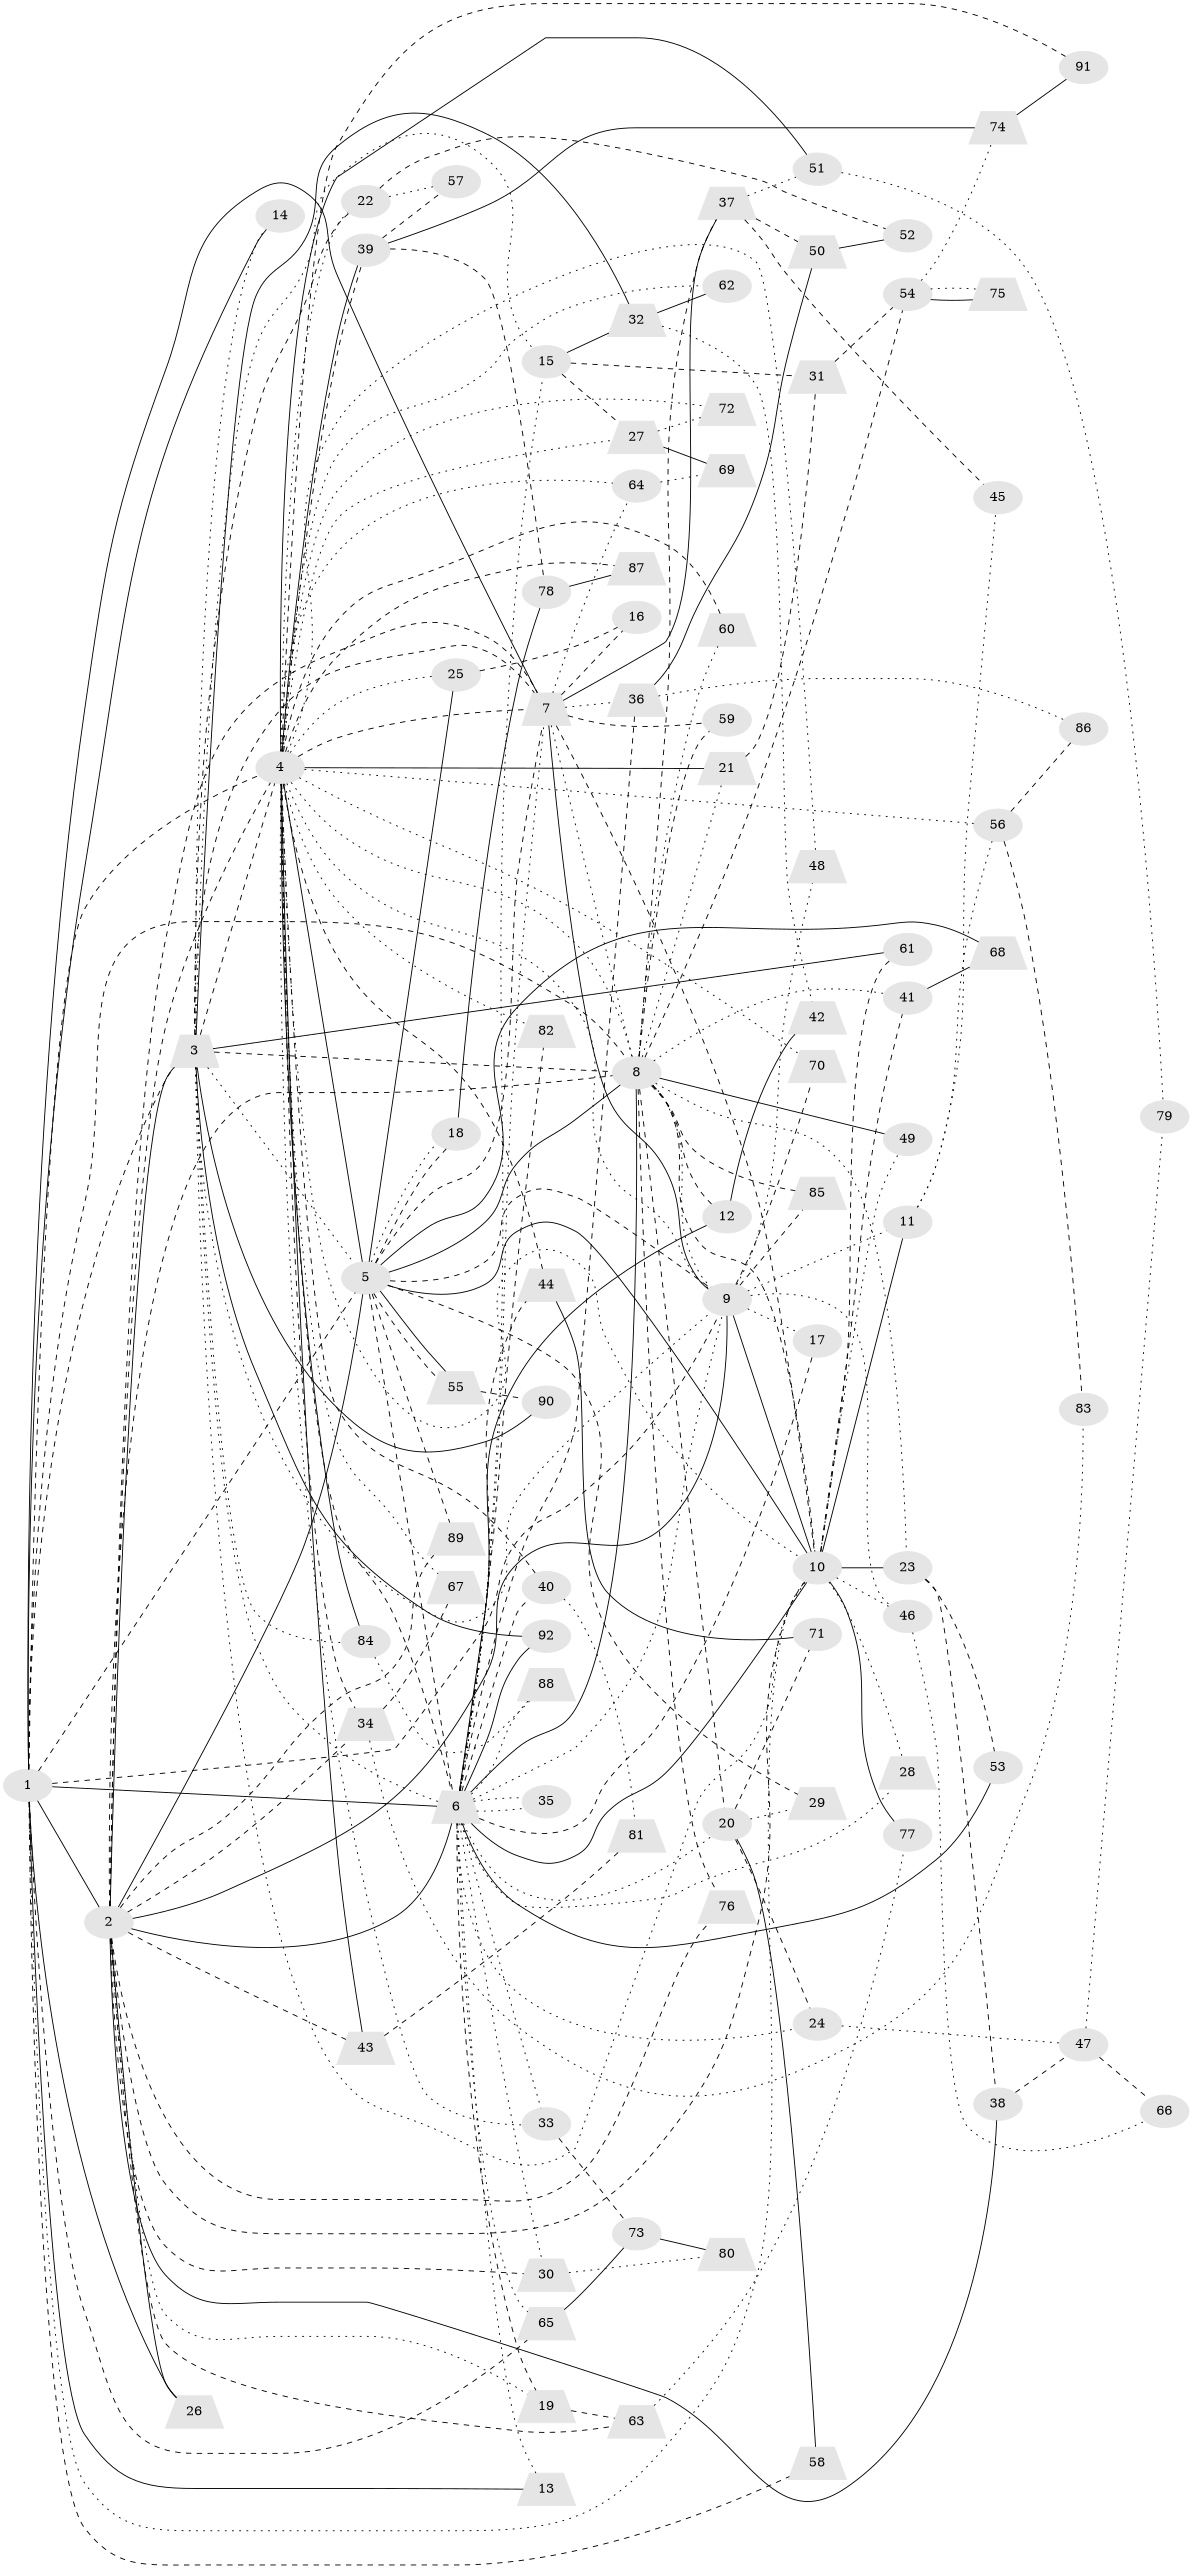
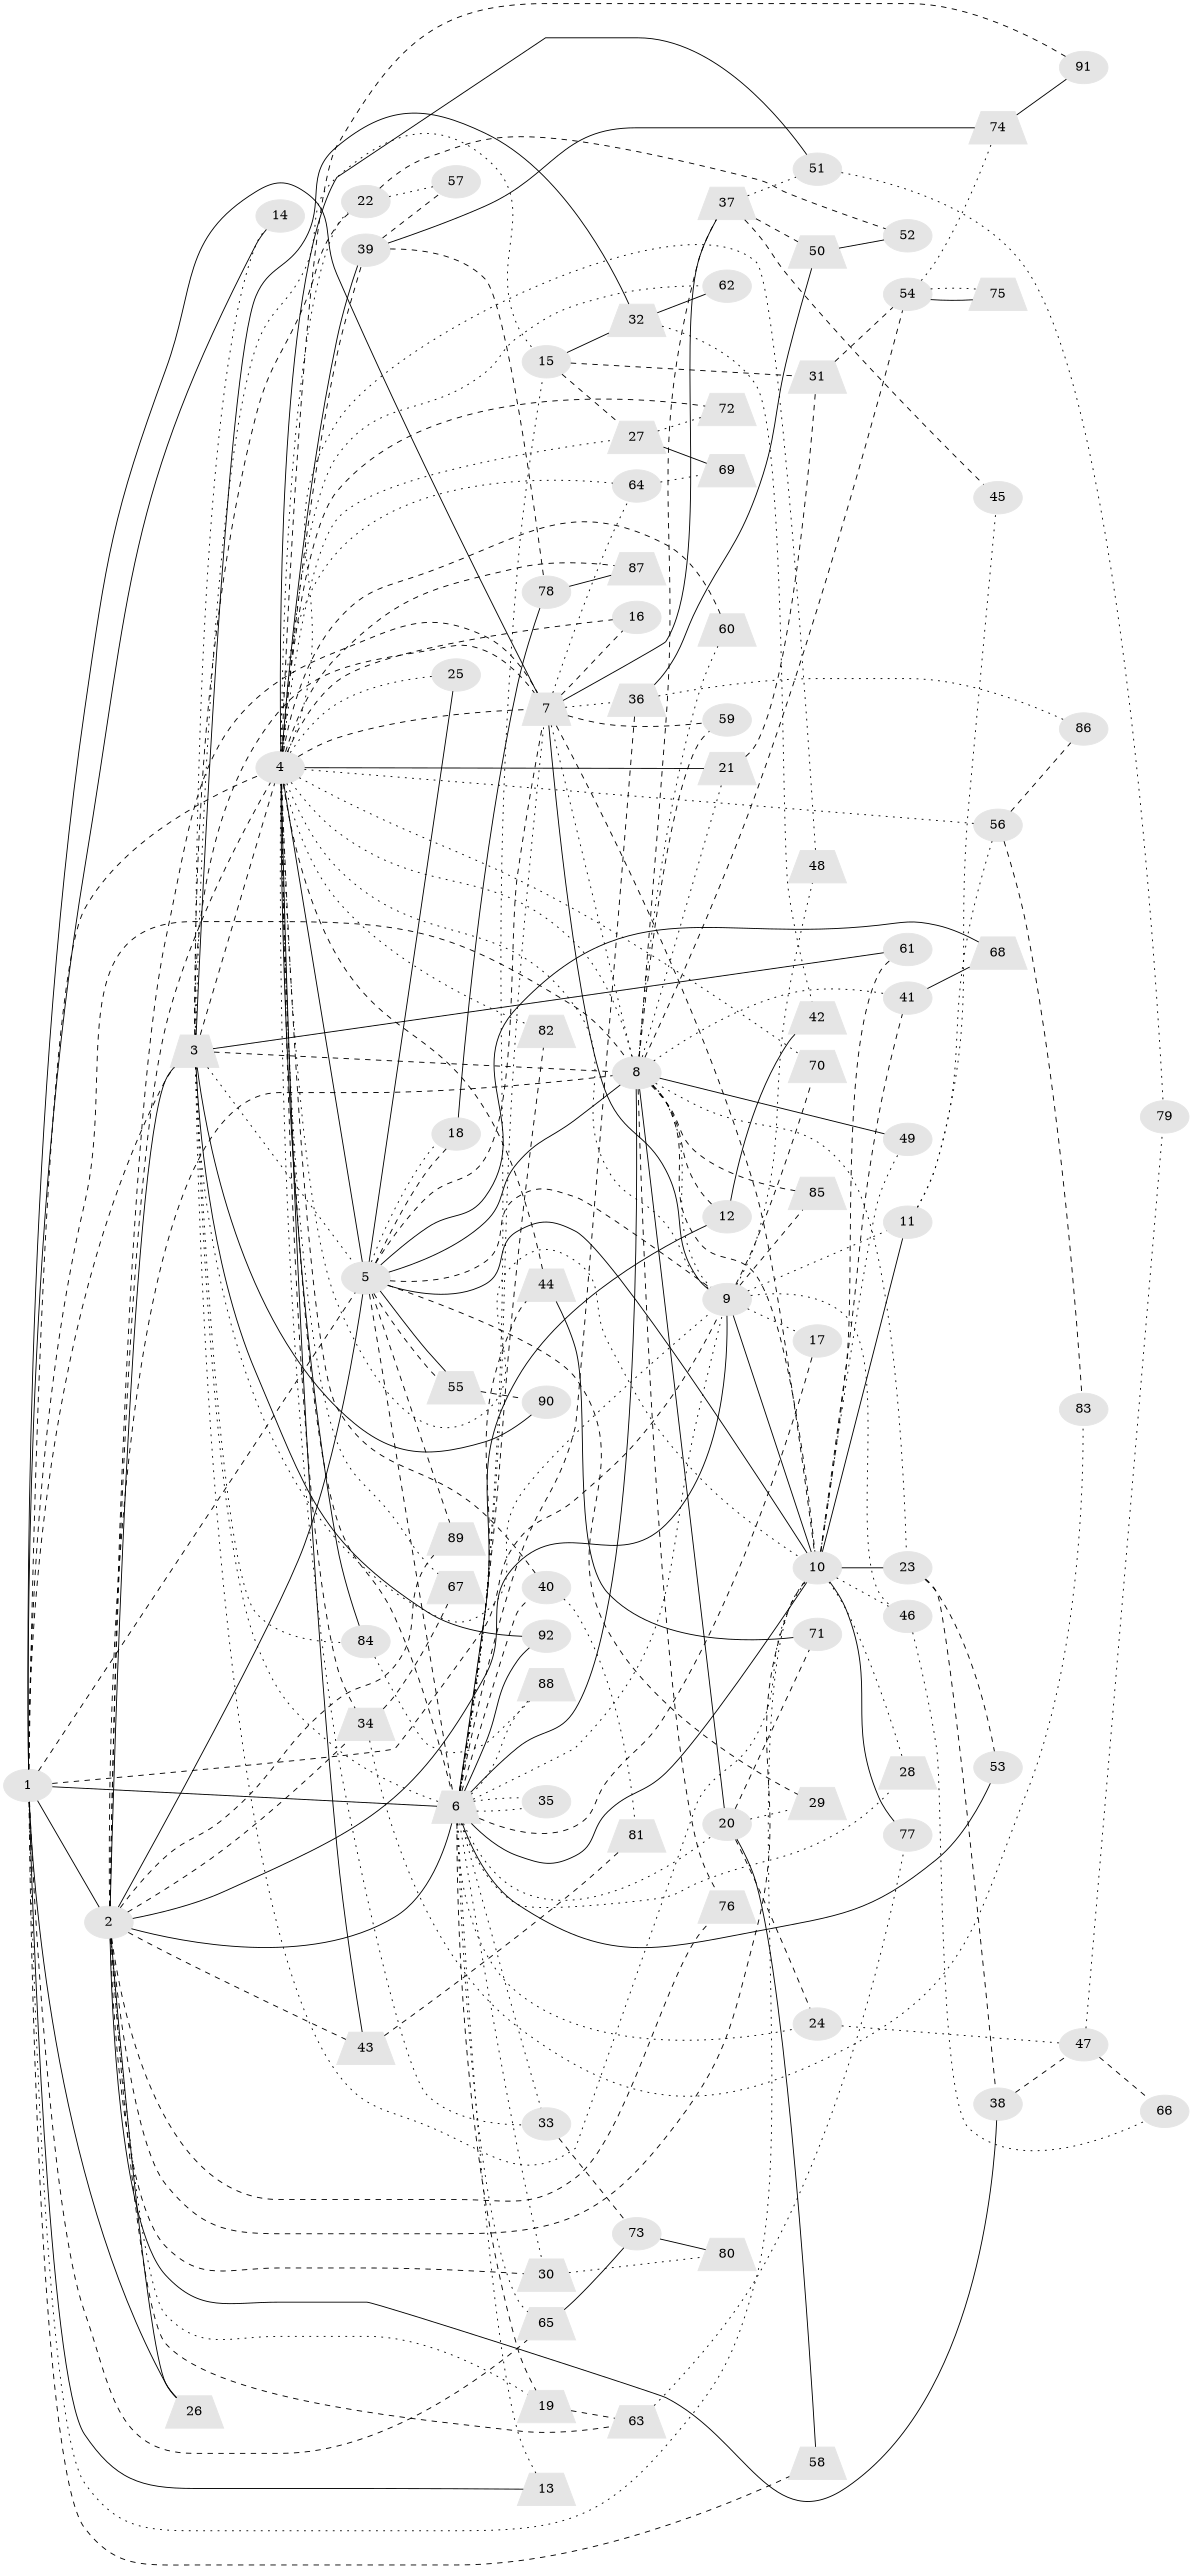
  graph {
    rankdir=LR
    node [color=gray90 shape=ellipse style=filled]
    edge [style=dashed]
    1
    2
    3 [shape=trapezium]
    4
    5
    6 [shape=trapezium]
    7 [shape=trapezium]
    8
    9
    10
    13 [shape=trapezium]
    14
    26 [shape=trapezium]
    58 [shape=trapezium]
    65 [shape=trapezium]
    19 [shape=trapezium]
    30 [shape=trapezium]
    34 [shape=trapezium]
    38
    43 [shape=trapezium]
    63 [shape=trapezium]
    76 [shape=trapezium]
    89 [shape=trapezium]
    15
    22
    32 [shape=trapezium]
    61
    84
    90
    92
    16
    21 [shape=trapezium]
    25
    27 [shape=trapezium]
    33
    39
    40
    44 [shape=trapezium]
    48 [shape=trapezium]
    51
    56
    60 [shape=trapezium]
    62
    64
    67 [shape=trapezium]
    70 [shape=trapezium]
    72 [shape=trapezium]
    82 [shape=trapezium]
    87 [shape=trapezium]
    91
    18
    29 [shape=trapezium]
    55 [shape=trapezium]
    68 [shape=trapezium]
    12
    17
    20
    24
    28 [shape=trapezium]
    35
    36 [shape=trapezium]
    53
    88 [shape=trapezium]
    37 [shape=trapezium]
    59
    23
    41
    49
    54
    85 [shape=trapezium]
    11
    46
    77
    73
    80 [shape=trapezium]
    83
    47
    81 [shape=trapezium]
    31 [shape=trapezium]
    52
    57
    42 [shape=trapezium]
    69 [shape=trapezium]
    78
    74 [shape=trapezium]
    71
    79
    86
    50 [shape=trapezium]
    45
    75 [shape=trapezium]
    66
    1 -- 2 [style=solid]
    1 -- 3
    1 -- 4
    1 -- 5
    1 -- 6 [style=solid]
    1 -- 7 [style=solid]
    1 -- 8
    1 -- 9
    1 -- 10 [style=dotted]
    1 -- 13 [style=solid]
    1 -- 14 [style=solid]
    1 -- 26 [style=solid]
    1 -- 58
    1 -- 65
    2 -- 3 [style=solid]
    2 -- 4
    2 -- 5 [style=solid]
    2 -- 6 [style=solid]
    2 -- 7
    2 -- 8
    2 -- 9 [style=solid]
    2 -- 10
    2 -- 26 [style=solid]
    2 -- 19 [style=dotted]
    2 -- 30
    2 -- 34
    2 -- 38 [style=solid]
    2 -- 43
    2 -- 63
    2 -- 76
    2 -- 89
    3 -- 4
    3 -- 5 [style=dotted]
    3 -- 6 [style=dotted]
    3 -- 7
    3 -- 8
    3 -- 9 [style=dotted]
    3 -- 10 [style=dotted]
    3 -- 14 [style=dotted]
    3 -- 15 [style=dotted]
    3 -- 22
    3 -- 32 [style=solid]
    3 -- 61 [style=solid]
    3 -- 84 [style=dotted]
    3 -- 90 [style=solid]
    3 -- 92 [style=solid]
    4 -- 5 [style=solid]
    4 -- 6
    4 -- 7
    4 -- 8 [style=dotted]
    4 -- 9 [style=dotted]
    4 -- 10 [style=dotted]
    4 -- 34
    4 -- 43 [style=solid]
    4 -- 22 [style=dotted]
    4 -- 84 [style=solid]
-   25 -- 16
+   4 -- 16
    4 -- 21 [style=solid]
    4 -- 25 [style=dotted]
    4 -- 27 [style=dotted]
    4 -- 33 [style=dotted]
    4 -- 39
    4 -- 39 [style=solid]
    4 -- 40
    4 -- 44
    4 -- 48 [style=dotted]
    4 -- 51 [style=solid]
    4 -- 56 [style=dotted]
    4 -- 60
    4 -- 62 [style=dotted]
    4 -- 64 [style=dotted]
    4 -- 67 [style=dotted]
    4 -- 70 [style=dotted]
-   4 -- 72 [style=dotted]
+   4 -- 72
    4 -- 82 [style=dotted]
    4 -- 87
    4 -- 91
    5 -- 6
    5 -- 7
    5 -- 8 [style=solid]
    5 -- 9
    5 -- 10 [style=solid]
    5 -- 89
    5 -- 25 [style=solid]
    5 -- 18
    5 -- 18 [style=dotted]
    5 -- 29
    5 -- 55
    5 -- 55 [style=solid]
    5 -- 68 [style=solid]
    6 -- 7 [style=dotted]
    6 -- 8 [style=solid]
    6 -- 9 [style=dotted]
    6 -- 10 [style=solid]
    6 -- 13 [style=dotted]
    6 -- 65 [style=dotted]
    6 -- 19
    6 -- 30 [style=dotted]
    6 -- 15 [style=dotted]
    6 -- 92 [style=solid]
    6 -- 33 [style=dotted]
    6 -- 40
    6 -- 44
    6 -- 82
    6 -- 12 [style=solid]
    6 -- 17
    6 -- 20 [style=dotted]
    6 -- 24 [style=dotted]
    6 -- 28 [style=dotted]
    6 -- 35 [style=dotted]
    6 -- 35 [style=dotted]
    6 -- 36
    6 -- 53 [style=solid]
    6 -- 88 [style=dotted]
    7 -- 8 [style=dotted]
    7 -- 9 [style=solid]
    7 -- 10
    7 -- 16
    7 -- 64 [style=dotted]
    7 -- 36 [style=dotted]
    7 -- 37 [style=solid]
    7 -- 59
    8 -- 9 [style=dotted]
    8 -- 10
    8 -- 76
    8 -- 21 [style=dotted]
    8 -- 60 [style=dotted]
    8 -- 12
-   8 -- 20
+   8 -- 20 [style=solid]
    8 -- 37
    8 -- 59
    8 -- 23 [style=dotted]
    8 -- 41 [style=dotted]
    8 -- 49 [style=solid]
    8 -- 54
    8 -- 85
    9 -- 10 [style=solid]
    9 -- 48 [style=dotted]
    9 -- 70
    9 -- 17 [style=dotted]
    9 -- 85
    9 -- 11 [style=dotted]
    9 -- 46 [style=dotted]
    10 -- 61
    10 -- 28 [style=dotted]
    10 -- 23 [style=solid]
    10 -- 41
    10 -- 49 [style=dotted]
    10 -- 11 [style=solid]
    10 -- 46 [style=dotted]
    10 -- 77 [style=solid]
    65 -- 73 [style=solid]
    19 -- 63
    30 -- 80 [style=dotted]
    34 -- 67
    34 -- 83 [style=dotted]
    38 -- 47
    43 -- 81
    63 -- 77 [style=dotted]
    15 -- 32 [style=solid]
    15 -- 27
    15 -- 31
    22 -- 52
    22 -- 57 [style=dotted]
    32 -- 62 [style=solid]
    32 -- 42 [style=dotted]
    84 -- 88 [style=dotted]
    21 -- 31
    27 -- 72 [style=dotted]
    27 -- 69 [style=solid]
    33 -- 73
    39 -- 57
    39 -- 78
    39 -- 74 [style=solid]
    40 -- 81 [style=dotted]
    44 -- 71 [style=solid]
    51 -- 79 [style=dotted]
    56 -- 83
    56 -- 86
    64 -- 69 [style=dotted]
    18 -- 78 [style=solid]
    55 -- 90
    12 -- 42 [style=solid]
    20 -- 58 [style=solid]
    20 -- 29 [style=dotted]
    20 -- 24
    20 -- 71
    24 -- 47 [style=dotted]
    36 -- 86 [style=dotted]
    36 -- 50 [style=solid]
    37 -- 51 [style=dotted]
    37 -- 50
    37 -- 45
    23 -- 38
    23 -- 53
    41 -- 68 [style=solid]
    54 -- 74 [style=dotted]
    54 -- 75 [style=solid]
    54 -- 75 [style=dotted]
    11 -- 56 [style=dotted]
    11 -- 45 [style=dotted]
    46 -- 66 [style=dotted]
    73 -- 80 [style=solid]
    47 -- 79 [style=dotted]
    47 -- 66
    31 -- 54
    78 -- 87 [style=solid]
    74 -- 91 [style=solid]
    50 -- 52 [style=solid]
  }
